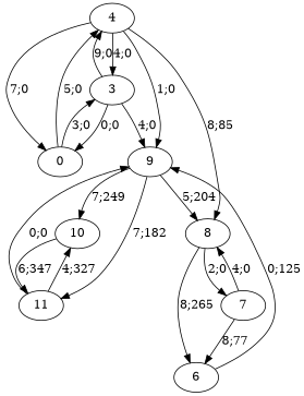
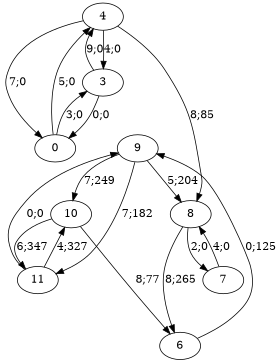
  digraph {
    edge [color=black]
    9
    8
    10
    11
    6
    7
    3
    4
    n9 [label=0]
    9 -> 8 [label="5;204"]
    9 -> 10 [label="7;249"]
    9 -> 11 [label="7;182"]
    8 -> 6 [label="8;265"]
    8 -> 7 [label="2;0"]
    10 -> 11 [label="6;347"]
    11 -> 9 [label="0;0"]
    11 -> 10 [label="4;327"]
    6 -> 9 [label="0;125"]
    7 -> 8 [label="4;0"]
-   7 -> 6 [label="8;77"]
-   3 -> 9 [label="4;0"]
+   10 -> 6 [label="8;77"]
    3 -> 4 [label="9;0"]
    3 -> n9 [label="0;0"]
-   4 -> 9 [label="1;0"]
    4 -> 8 [label="8;85"]
    4 -> 3 [label="4;0"]
    4 -> n9 [label="7;0"]
    n9 -> 3 [label="3;0"]
    n9 -> 4 [label="5;0"]
  }
